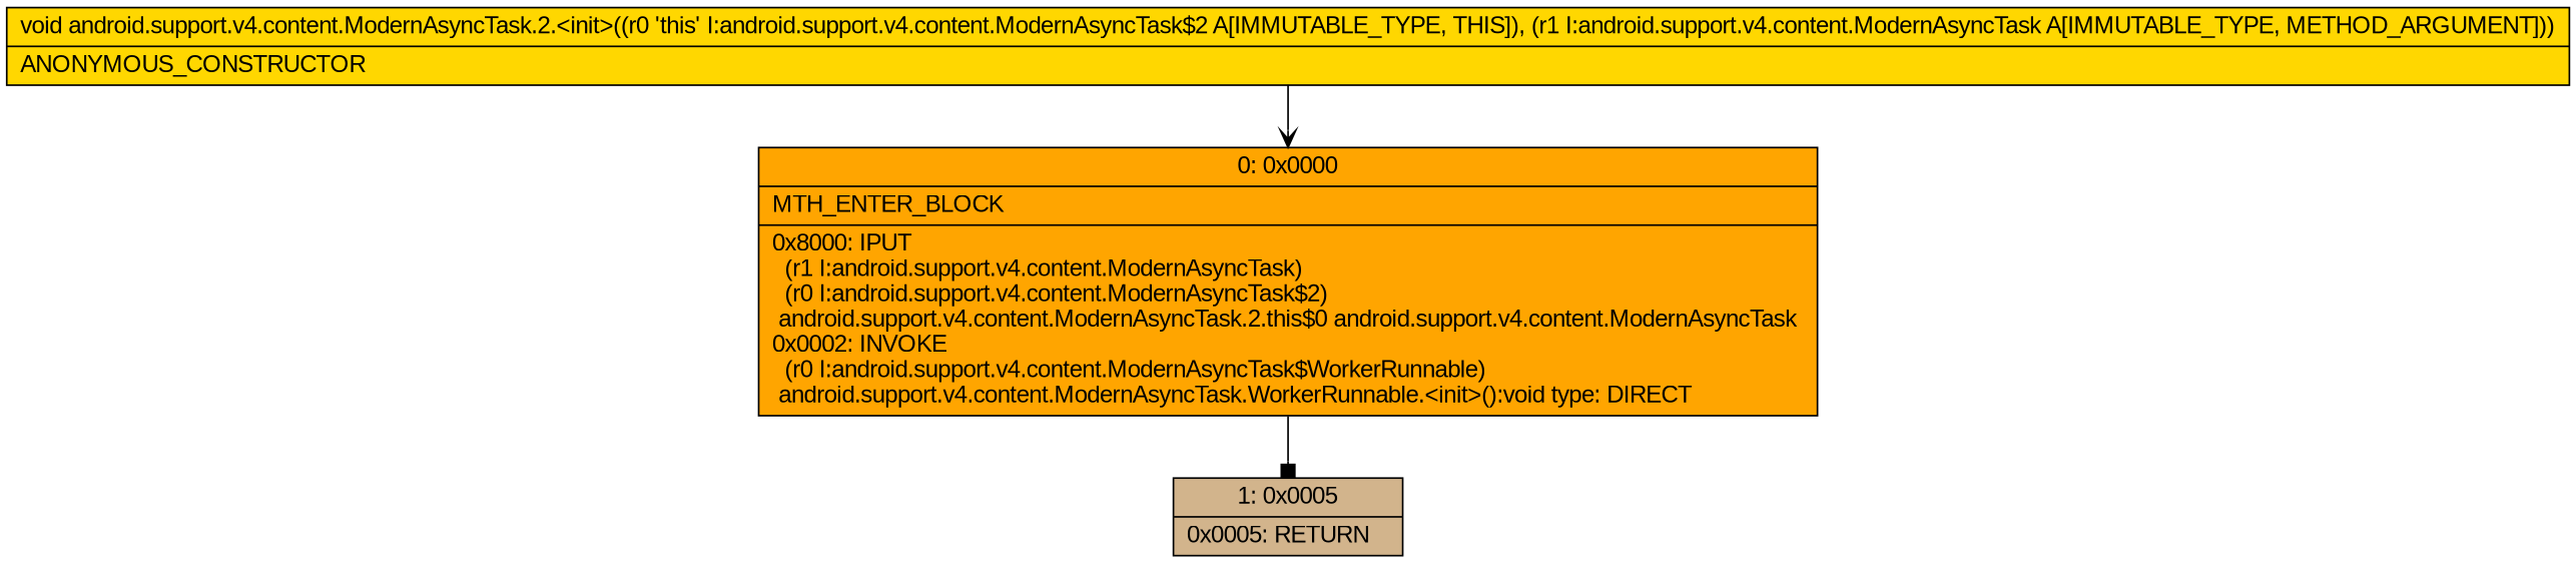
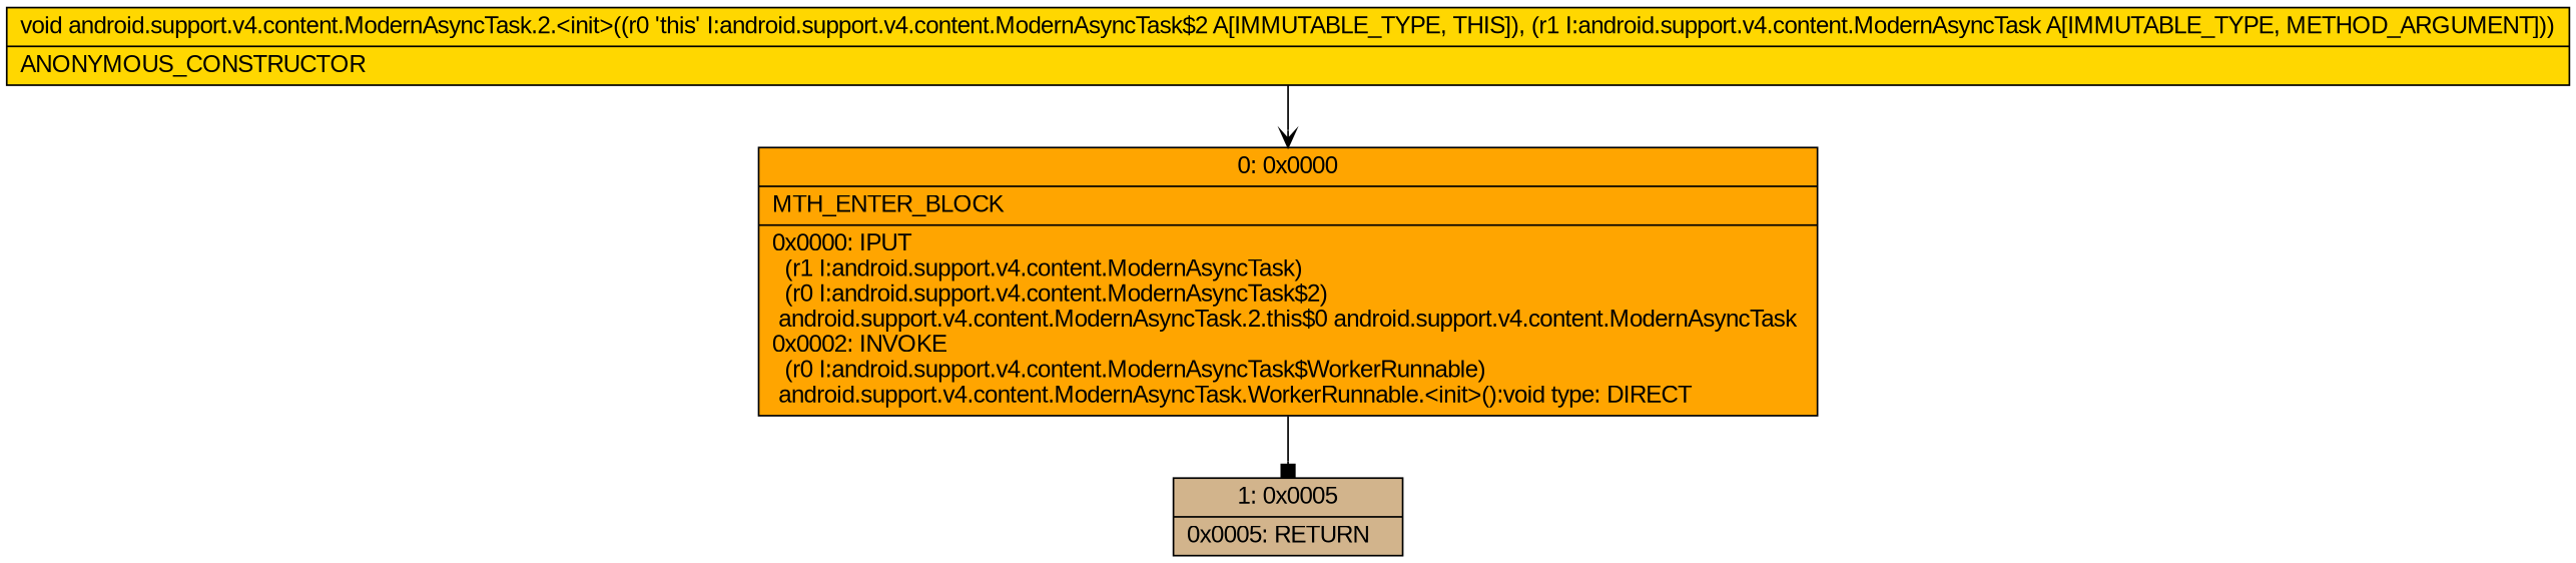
  digraph {
    fontname="Liberation Sans"
    node [shape=record style=filled fontname="Liberation Sans"]
    edge [fontname="Liberation Sans"]
-   n1 [label="{0\:\ 0x0000|MTH_ENTER_BLOCK\l|0x8000: IPUT  \l  (r1 I:android.support.v4.content.ModernAsyncTask)\l  (r0 I:android.support.v4.content.ModernAsyncTask$2)\l android.support.v4.content.ModernAsyncTask.2.this$0 android.support.v4.content.ModernAsyncTask \l0x0002: INVOKE  \l  (r0 I:android.support.v4.content.ModernAsyncTask$WorkerRunnable)\l android.support.v4.content.ModernAsyncTask.WorkerRunnable.\<init\>():void type: DIRECT \l}" fillcolor=orange]
+   n1 [label="{0\:\ 0x0000|MTH_ENTER_BLOCK\l|0x0000: IPUT  \l  (r1 I:android.support.v4.content.ModernAsyncTask)\l  (r0 I:android.support.v4.content.ModernAsyncTask$2)\l android.support.v4.content.ModernAsyncTask.2.this$0 android.support.v4.content.ModernAsyncTask \l0x0002: INVOKE  \l  (r0 I:android.support.v4.content.ModernAsyncTask$WorkerRunnable)\l android.support.v4.content.ModernAsyncTask.WorkerRunnable.\<init\>():void type: DIRECT \l}" fillcolor=orange]
    n2 [label="{1\:\ 0x0005|0x0005: RETURN   \l}" fillcolor=tan]
    n3 [label="{void android.support.v4.content.ModernAsyncTask.2.\<init\>((r0 'this' I:android.support.v4.content.ModernAsyncTask$2 A[IMMUTABLE_TYPE, THIS]), (r1 I:android.support.v4.content.ModernAsyncTask A[IMMUTABLE_TYPE, METHOD_ARGUMENT]))  | ANONYMOUS_CONSTRUCTOR\l}" fillcolor=gold]
    n1 -> n2 [arrowhead=box]
    n3 -> n1 [arrowhead=vee]
  }
